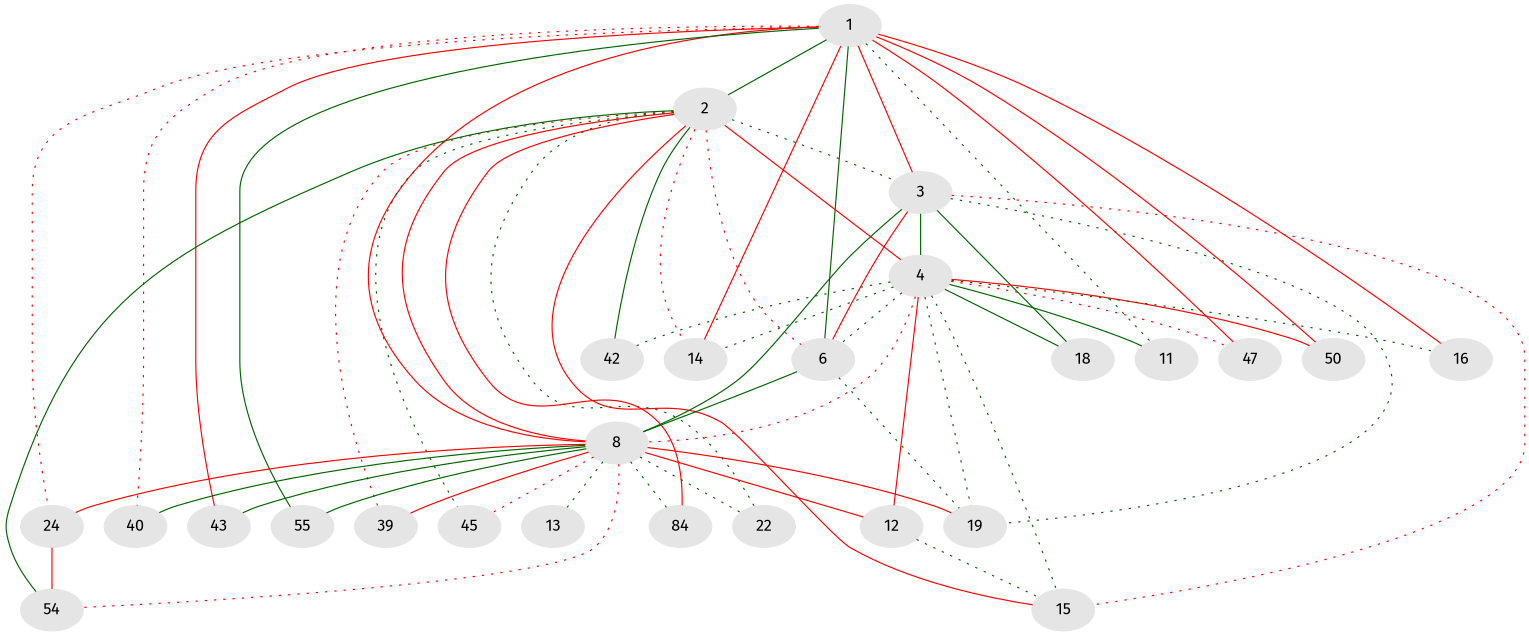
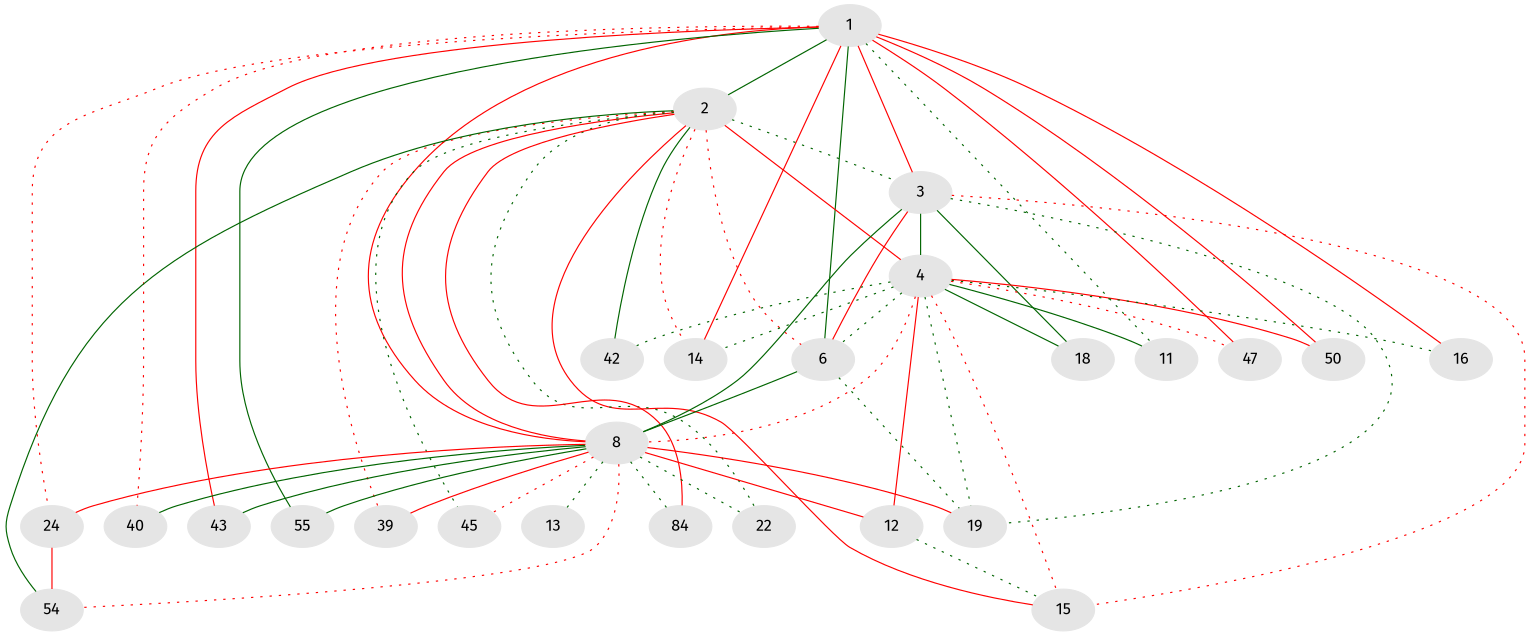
  graph {
    fontname="Fira Sans"
    node [color=gray90 fontname="Fira Sans" style=filled]
    edge [color=red fontname="Fira Sans" style=solid]
    1 [super="+17+60"]
    2 [super="+5"]
    3 [super="+28+61+41+23+21"]
    6 [super="+46"]
    8 [super="+10+25"]
    11
    14 [super="+35"]
    24 [super="+74+34"]
    40
    43
    47
    50
    55
    16 [super="+27"]
    4 [super="+59+29+68+65+77+78+86+7+44+31+9"]
    15 [super="+32"]
    22
    39 [super="+82"]
    42
    45
    54 [super="+88"]
    84
    18 [super="+63"]
    19 [super="+56+33+73+75+38"]
    12
    13
    1 -- 2 [color=darkgreen weight=3]
    1 -- 3 [weight=4]
    1 -- 6 [color=darkgreen weight=2]
    1 -- 8 [weight=2]
    1 -- 11 [color=darkgreen style=dotted]
    1 -- 14
    1 -- 24 [style=dotted]
    1 -- 40 [style=dotted]
    1 -- 43
    1 -- 47
    1 -- 50
    1 -- 55 [color=darkgreen]
    1 -- 16 [weight=5]
    2 -- 3 [color=darkgreen style=dotted weight=4]
    2 -- 6 [style=dotted weight=3]
    2 -- 8 [weight=5]
    2 -- 14 [style=dotted]
    2 -- 4 [weight=10]
    2 -- 15
    2 -- 22 [color=darkgreen style=dotted]
    2 -- 39 [style=dotted]
    2 -- 42 [color=darkgreen]
    2 -- 45 [color=darkgreen style=dotted]
    2 -- 54 [color=darkgreen]
    2 -- 84
    3 -- 6
    3 -- 8 [color=darkgreen weight=4]
    3 -- 4 [color=darkgreen weight=9]
    3 -- 15 [style=dotted weight=2]
    3 -- 18 [color=darkgreen]
    3 -- 19 [color=darkgreen style=dotted]
    6 -- 8 [color=darkgreen weight=2]
    6 -- 19 [color=darkgreen style=dotted]
    8 -- 24 [weight=2]
    8 -- 40 [color=darkgreen]
    8 -- 43 [color=darkgreen]
    8 -- 55 [color=darkgreen]
    8 -- 22 [color=darkgreen style=dotted]
    8 -- 39 [weight=2]
    8 -- 45 [style=dotted]
    8 -- 54 [style=dotted]
    8 -- 84 [color=darkgreen style=dotted]
    8 -- 19 [weight=4]
    8 -- 12
    8 -- 13 [color=darkgreen style=dotted weight=2]
    24 -- 54
    4 -- 6 [color=darkgreen style=dotted weight=5]
    4 -- 8 [style=dotted weight=10]
    4 -- 11 [color=darkgreen]
    4 -- 14 [color=darkgreen style=dotted weight=2]
    4 -- 47 [style=dotted]
    4 -- 50
    4 -- 16 [color=darkgreen style=dotted weight=3]
-   4 -- 15 [color=darkgreen style=dotted]
+   4 -- 15 [style=dotted]
    4 -- 42 [color=darkgreen style=dotted]
    4 -- 18 [color=darkgreen weight=5]
    4 -- 19 [color=darkgreen style=dotted weight=3]
    4 -- 12 [weight=3]
    12 -- 15 [color=darkgreen style=dotted]
  }
